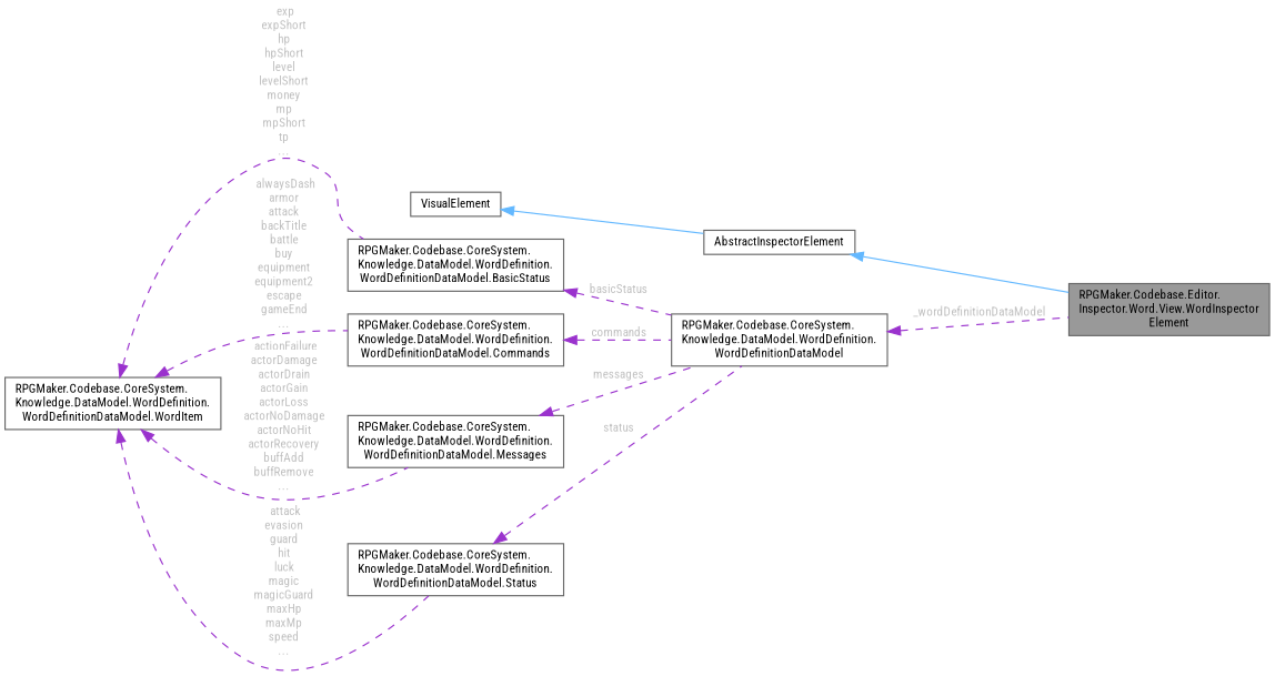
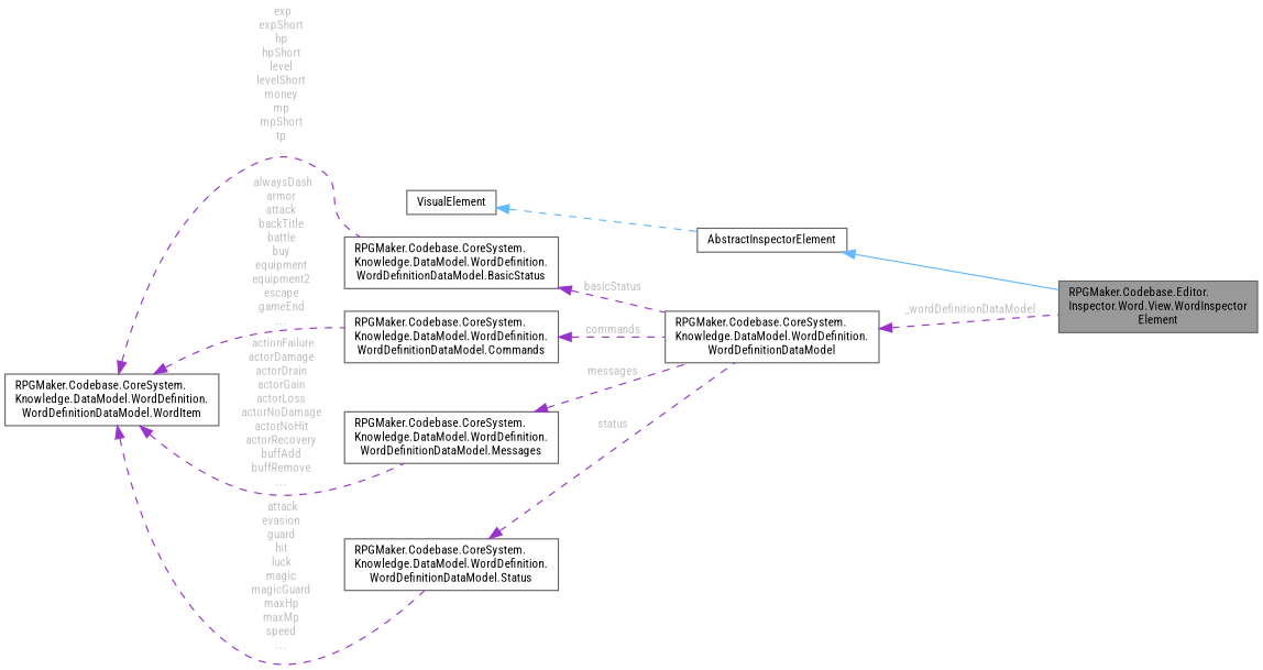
  digraph {
    rankdir=LR
    fontname="Roboto Condensed"
    node [color=gray40 fillcolor=white fontname="Roboto Condensed" fontsize=10 shape=box style=filled]
    edge [color=darkorchid3 dir=back fontname="Roboto Condensed" fontsize=10 labelfontname=Helvetica labelfontsize=10 style=dashed fontcolor=grey]
    n1 [fillcolor=grey60 fontcolor=black height=0.2 label="RPGMaker.Codebase.Editor.\lInspector.Word.View.WordInspector\lElement" width=0.4]
    n2 [height=0.2 label=AbstractInspectorElement width=0.4]
    n3 [height=0.2 label=VisualElement width=0.4]
    n4 [height=0.2 label="RPGMaker.Codebase.CoreSystem.\lKnowledge.DataModel.WordDefinition.\lWordDefinitionDataModel" width=0.4]
    n5 [height=0.2 label="RPGMaker.Codebase.CoreSystem.\lKnowledge.DataModel.WordDefinition.\lWordDefinitionDataModel.BasicStatus" width=0.4]
    n6 [height=0.2 label="RPGMaker.Codebase.CoreSystem.\lKnowledge.DataModel.WordDefinition.\lWordDefinitionDataModel.WordItem" width=0.4]
    n7 [height=0.2 label="RPGMaker.Codebase.CoreSystem.\lKnowledge.DataModel.WordDefinition.\lWordDefinitionDataModel.Commands" width=0.4]
    n8 [height=0.2 label="RPGMaker.Codebase.CoreSystem.\lKnowledge.DataModel.WordDefinition.\lWordDefinitionDataModel.Messages" width=0.4]
    n9 [height=0.2 label="RPGMaker.Codebase.CoreSystem.\lKnowledge.DataModel.WordDefinition.\lWordDefinitionDataModel.Status" width=0.4]
    n2 -> n1 [color=steelblue1 style=solid fontcolor=""]
-   n3 -> n2 [color=steelblue1 style=solid fontcolor=""]
+   n3 -> n2 [color=steelblue1 fontcolor=""]
    n4 -> n1 [label=" _wordDefinitionDataModel"]
    n5 -> n4 [label=" basicStatus"]
    n6 -> n5 [label=" exp\nexpShort\nhp\nhpShort\nlevel\nlevelShort\nmoney\nmp\nmpShort\ntp\n..."]
    n6 -> n7 [label=" alwaysDash\narmor\nattack\nbackTitle\nbattle\nbuy\nequipment\nequipment2\nescape\ngameEnd\n..."]
    n6 -> n8 [label=" actionFailure\nactorDamage\nactorDrain\nactorGain\nactorLoss\nactorNoDamage\nactorNoHit\nactorRecovery\nbuffAdd\nbuffRemove\n..."]
    n6 -> n9 [label=" attack\nevasion\nguard\nhit\nluck\nmagic\nmagicGuard\nmaxHp\nmaxMp\nspeed\n..."]
    n7 -> n4 [label=" commands"]
    n8 -> n4 [label=" messages"]
    n9 -> n4 [label=" status"]
  }
